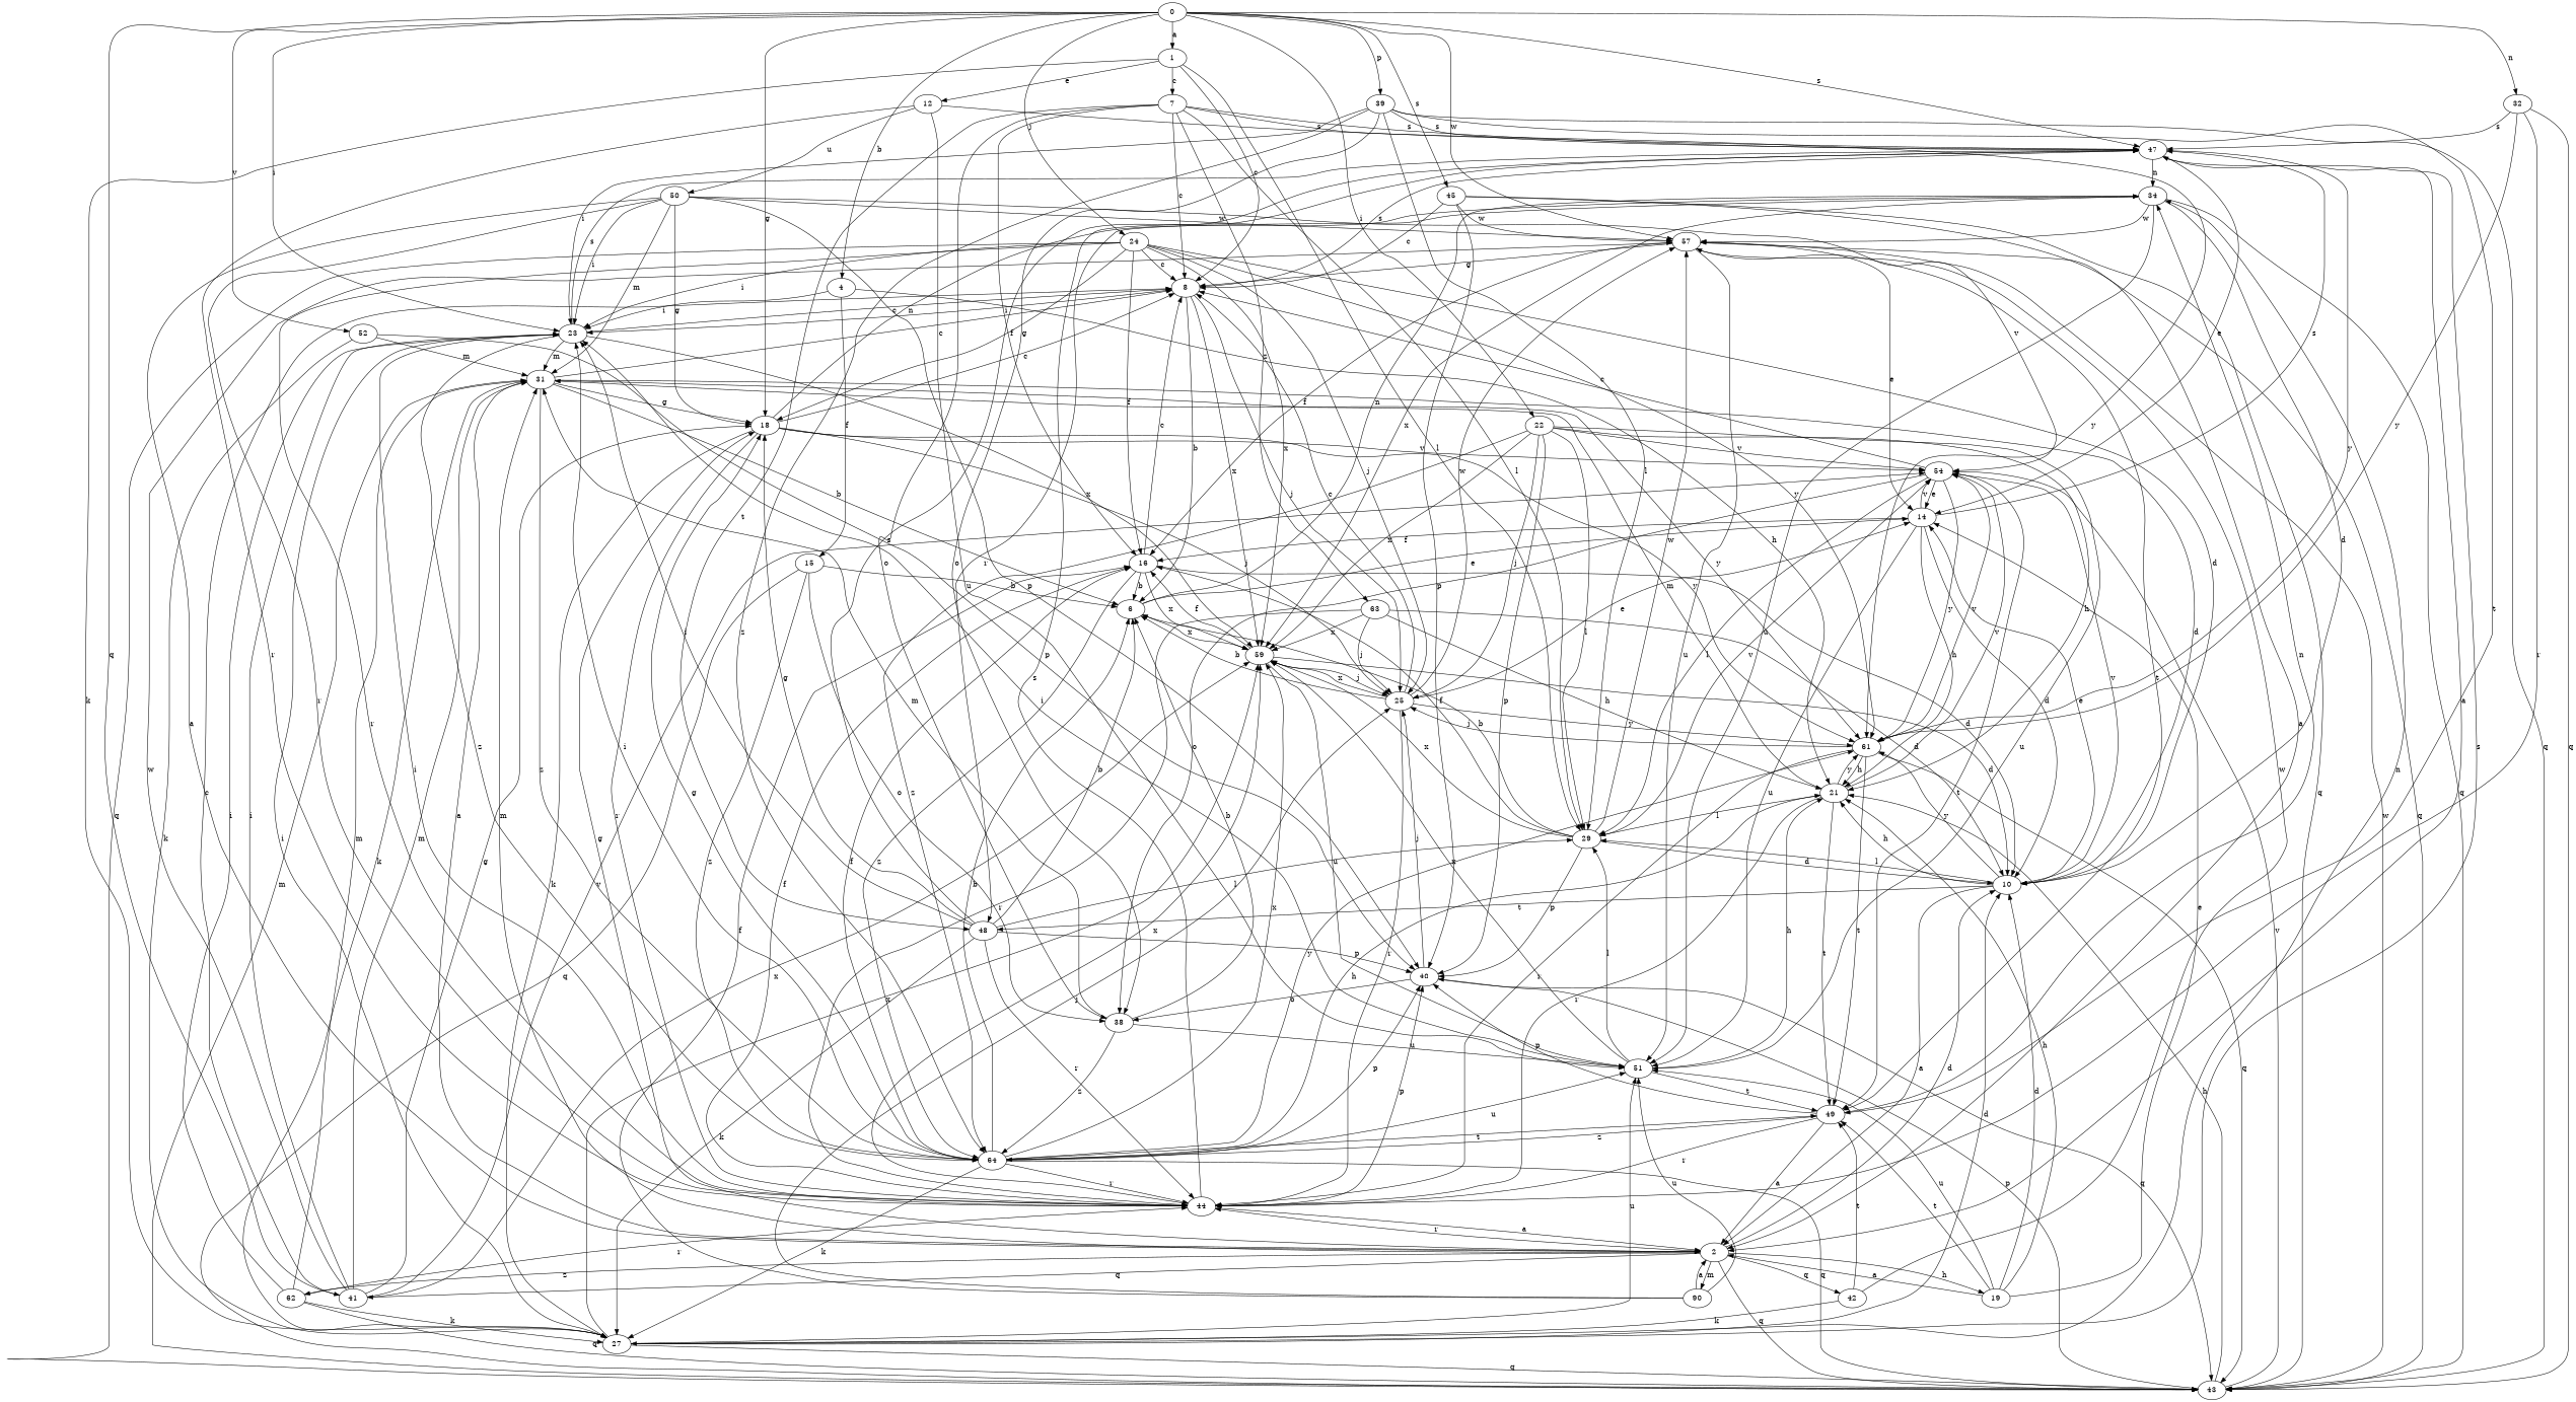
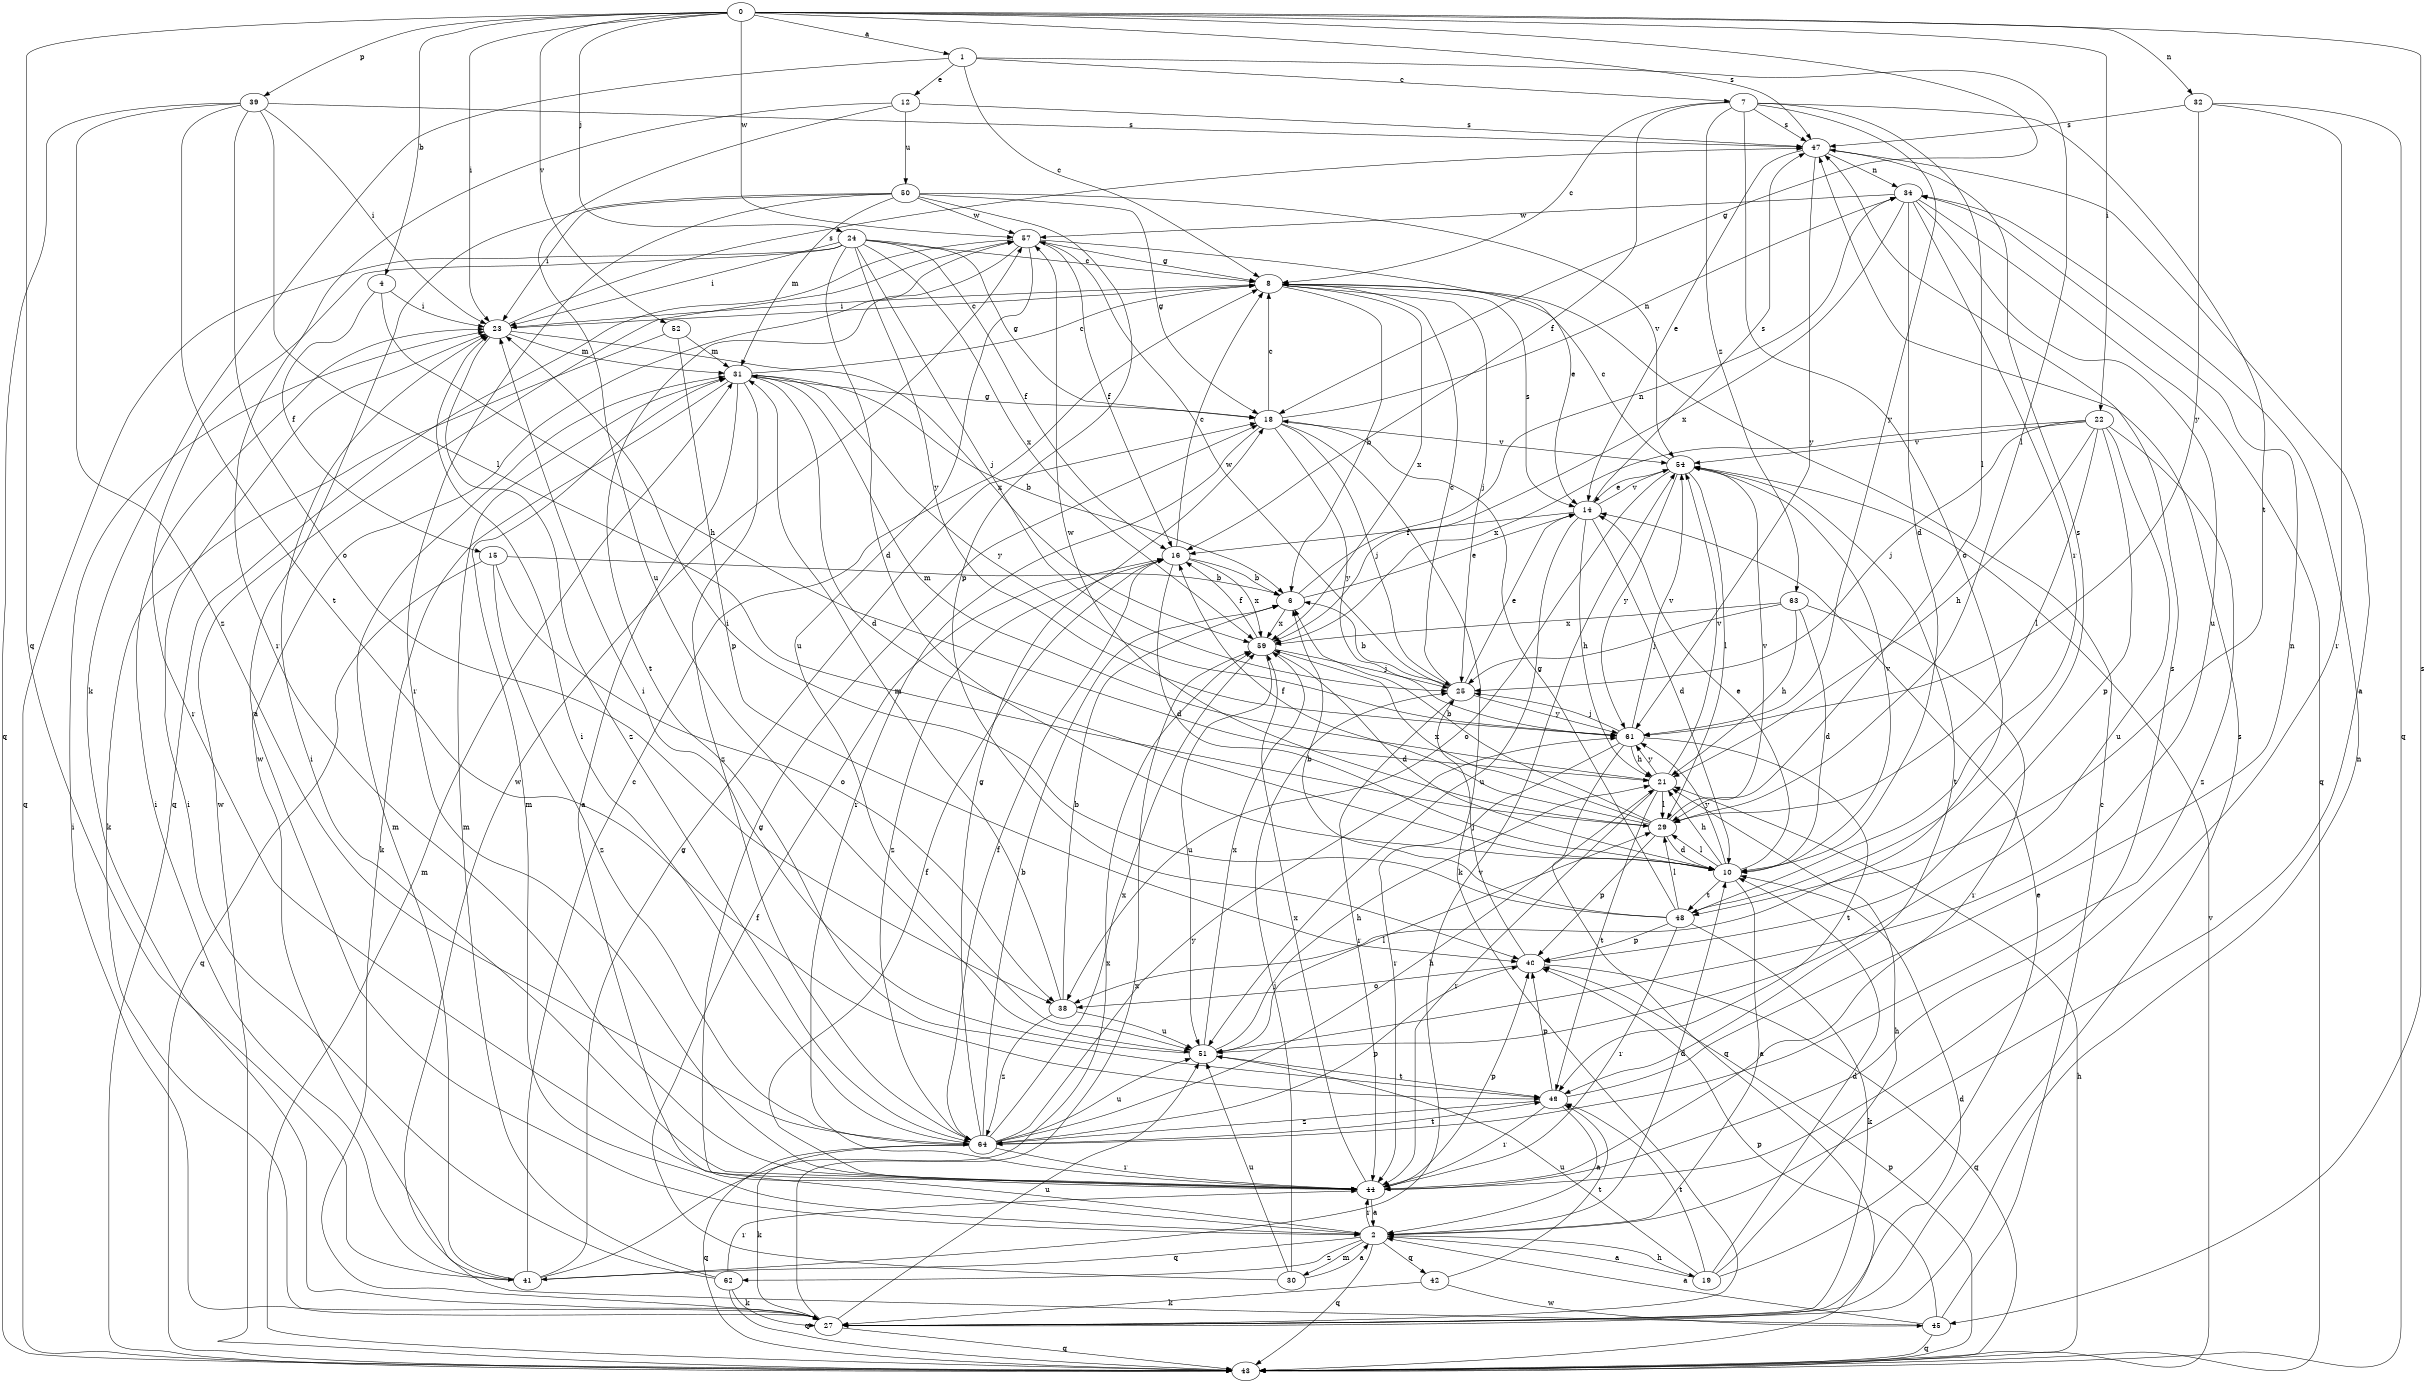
  strict digraph {
    0
    1
    4
    18
    22
    23
    24
    32
    39
    41
    45
    47
    52
    57
    7
    8
    12
    27
    29
    15
    21
    44
    34
    61
    25
    54
    59
    51
    64
    40
    31
    10
    43
    16
    38
    49
    2
    14
    48
    63
    6
    50
    19
-   30 [label=90]
+   30
    42
    62
    0 -> 1 [label=a]
    0 -> 4 [label=b]
    0 -> 18 [label=g]
    0 -> 22 [label=i]
    0 -> 23 [label=i]
    0 -> 24 [label=j]
    0 -> 32 [label=n]
    0 -> 39 [label=p]
    0 -> 41 [label=q]
    0 -> 45 [label=s]
    0 -> 47 [label=s]
    0 -> 52 [label=v]
    0 -> 57 [label=w]
    1 -> 7 [label=c]
    1 -> 8 [label=c]
    1 -> 12 [label=e]
    1 -> 27 [label=k]
    1 -> 29 [label=l]
    4 -> 23 [label=i]
    4 -> 15 [label=f]
    4 -> 21 [label=h]
    18 -> 8 [label=c]
    18 -> 27 [label=k]
    18 -> 44 [label=r]
    18 -> 34 [label=n]
    18 -> 61 [label=y]
    18 -> 25 [label=j]
    18 -> 54 [label=v]
    22 -> 29 [label=l]
    22 -> 21 [label=h]
    22 -> 25 [label=j]
    22 -> 54 [label=v]
    22 -> 59 [label=x]
    22 -> 51 [label=u]
    22 -> 64 [label=z]
    22 -> 40 [label=p]
    23 -> 47 [label=s]
    23 -> 8 [label=c]
    23 -> 59 [label=x]
    23 -> 64 [label=z]
    23 -> 31 [label=m]
    24 -> 18 [label=g]
    24 -> 23 [label=i]
    24 -> 8 [label=c]
    24 -> 44 [label=r]
    24 -> 61 [label=y]
    24 -> 25 [label=j]
    24 -> 59 [label=x]
    24 -> 10 [label=d]
    24 -> 43 [label=q]
    24 -> 16 [label=f]
    32 -> 47 [label=s]
    32 -> 44 [label=r]
    32 -> 61 [label=y]
    32 -> 43 [label=q]
    39 -> 23 [label=i]
    39 -> 47 [label=s]
    39 -> 29 [label=l]
    39 -> 64 [label=z]
    39 -> 43 [label=q]
    39 -> 38 [label=o]
    39 -> 49 [label=t]
    41 -> 18 [label=g]
    41 -> 23 [label=i]
    41 -> 57 [label=w]
    41 -> 8 [label=c]
    41 -> 54 [label=v]
    41 -> 59 [label=x]
    41 -> 31 [label=m]
    45 -> 57 [label=w]
    45 -> 8 [label=c]
    45 -> 40 [label=p]
    45 -> 43 [label=q]
    45 -> 2 [label=a]
    47 -> 34 [label=n]
    47 -> 61 [label=y]
    47 -> 2 [label=a]
    47 -> 14 [label=e]
    52 -> 27 [label=k]
    52 -> 40 [label=p]
    52 -> 31 [label=m]
    57 -> 8 [label=g]
    57 -> 51 [label=u]
    57 -> 43 [label=q]
    57 -> 16 [label=f]
    57 -> 49 [label=t]
    57 -> 14 [label=e]
    7 -> 47 [label=s]
    7 -> 8 [label=c]
    7 -> 29 [label=l]
    7 -> 61 [label=y]
    7 -> 16 [label=f]
    7 -> 38 [label=o]
    7 -> 48 [label=t]
    7 -> 63 [label=z]
    8 -> 23 [label=i]
-   8 -> 47 [label=s]
+   8 -> 14 [label=s]
    8 -> 25 [label=j]
    8 -> 59 [label=x]
    8 -> 6 [label=b]
    12 -> 47 [label=s]
    12 -> 44 [label=r]
    12 -> 51 [label=u]
    12 -> 50 [label=u]
    27 -> 23 [label=i]
    27 -> 47 [label=s]
    27 -> 34 [label=n]
    27 -> 59 [label=x]
    27 -> 51 [label=u]
    27 -> 10 [label=d]
    27 -> 43 [label=q]
    29 -> 57 [label=w]
    29 -> 54 [label=v]
    29 -> 59 [label=x]
    29 -> 40 [label=p]
    29 -> 10 [label=d]
    29 -> 16 [label=f]
    29 -> 6 [label=b]
    15 -> 64 [label=z]
    15 -> 43 [label=q]
    15 -> 38 [label=o]
    15 -> 6 [label=b]
    21 -> 29 [label=l]
    21 -> 44 [label=r]
    21 -> 61 [label=y]
    21 -> 54 [label=v]
    21 -> 31 [label=m]
    21 -> 49 [label=t]
    44 -> 23 [label=i]
    44 -> 47 [label=s]
    44 -> 59 [label=x]
    44 -> 40 [label=p]
    44 -> 16 [label=f]
    44 -> 2 [label=a]
    34 -> 57 [label=w]
    34 -> 59 [label=x]
    34 -> 51 [label=u]
    34 -> 10 [label=d]
    34 -> 43 [label=q]
    34 -> 48 [label=r]
    61 -> 21 [label=h]
    61 -> 44 [label=r]
    61 -> 25 [label=j]
    61 -> 54 [label=v]
    61 -> 43 [label=q]
    61 -> 49 [label=t]
    25 -> 57 [label=w]
    25 -> 8 [label=c]
    25 -> 44 [label=r]
    25 -> 61 [label=y]
-   25 -> 59 [label=x]
    25 -> 14 [label=e]
    25 -> 6 [label=b]
    54 -> 8 [label=c]
    54 -> 29 [label=l]
    54 -> 61 [label=y]
    54 -> 38 [label=o]
    54 -> 49 [label=t]
    54 -> 14 [label=e]
    59 -> 25 [label=j]
    59 -> 51 [label=u]
    59 -> 10 [label=d]
    59 -> 16 [label=f]
    51 -> 23 [label=i]
    51 -> 29 [label=l]
    51 -> 21 [label=h]
    51 -> 59 [label=x]
    51 -> 49 [label=t]
    64 -> 18 [label=g]
    64 -> 23 [label=i]
    64 -> 27 [label=k]
    64 -> 21 [label=h]
    64 -> 44 [label=r]
    64 -> 61 [label=y]
    64 -> 59 [label=x]
    64 -> 51 [label=u]
    64 -> 40 [label=p]
    64 -> 43 [label=q]
    64 -> 16 [label=f]
    64 -> 49 [label=t]
    64 -> 6 [label=b]
    40 -> 25 [label=j]
    40 -> 43 [label=q]
    40 -> 38 [label=o]
    31 -> 18 [label=g]
    31 -> 8 [label=c]
    31 -> 27 [label=k]
    31 -> 61 [label=y]
    31 -> 64 [label=z]
    31 -> 10 [label=d]
    31 -> 2 [label=a]
    31 -> 6 [label=b]
    10 -> 29 [label=l]
    10 -> 21 [label=h]
    10 -> 61 [label=y]
    10 -> 54 [label=v]
    10 -> 2 [label=a]
    10 -> 14 [label=e]
    10 -> 48 [label=t]
    43 -> 57 [label=w]
    43 -> 21 [label=h]
    43 -> 54 [label=v]
    43 -> 40 [label=p]
    43 -> 31 [label=m]
    16 -> 8 [label=c]
    16 -> 59 [label=x]
    16 -> 64 [label=z]
    16 -> 10 [label=d]
    16 -> 6 [label=b]
    38 -> 51 [label=u]
    38 -> 64 [label=z]
    38 -> 31 [label=m]
    38 -> 6 [label=b]
    49 -> 44 [label=r]
    49 -> 34 [label=n]
    49 -> 64 [label=z]
    49 -> 40 [label=p]
    49 -> 2 [label=a]
    2 -> 18 [label=g]
    2 -> 41 [label=q]
    2 -> 44 [label=r]
    2 -> 31 [label=m]
    2 -> 10 [label=d]
    2 -> 43 [label=q]
    2 -> 19 [label=h]
    2 -> 30 [label=m]
    2 -> 42 [label=q]
    2 -> 62 [label=z]
    14 -> 47 [label=s]
    14 -> 21 [label=h]
    14 -> 54 [label=v]
    14 -> 51 [label=u]
    14 -> 10 [label=d]
    14 -> 16 [label=f]
    48 -> 18 [label=g]
    48 -> 23 [label=i]
    48 -> 47 [label=s]
    48 -> 27 [label=k]
    48 -> 29 [label=l]
    48 -> 44 [label=r]
    48 -> 40 [label=p]
    48 -> 6 [label=b]
    63 -> 21 [label=h]
    63 -> 44 [label=r]
    63 -> 25 [label=j]
    63 -> 59 [label=x]
    63 -> 10 [label=d]
    6 -> 34 [label=n]
    6 -> 59 [label=x]
    6 -> 14 [label=e]
    50 -> 18 [label=g]
    50 -> 23 [label=i]
    50 -> 57 [label=w]
    50 -> 44 [label=r]
    50 -> 54 [label=v]
    50 -> 40 [label=p]
    50 -> 31 [label=m]
    50 -> 2 [label=a]
    19 -> 21 [label=h]
    19 -> 51 [label=u]
    19 -> 10 [label=d]
    19 -> 49 [label=t]
    19 -> 2 [label=a]
    19 -> 14 [label=e]
    30 -> 25 [label=j]
    30 -> 51 [label=u]
    30 -> 16 [label=f]
    30 -> 2 [label=a]
-   42 -> 57 [label=w]
+   42 -> 45 [label=w]
    42 -> 27 [label=k]
    42 -> 49 [label=t]
    62 -> 23 [label=i]
    62 -> 27 [label=k]
    62 -> 44 [label=r]
    62 -> 31 [label=m]
    62 -> 43 [label=q]
  }
